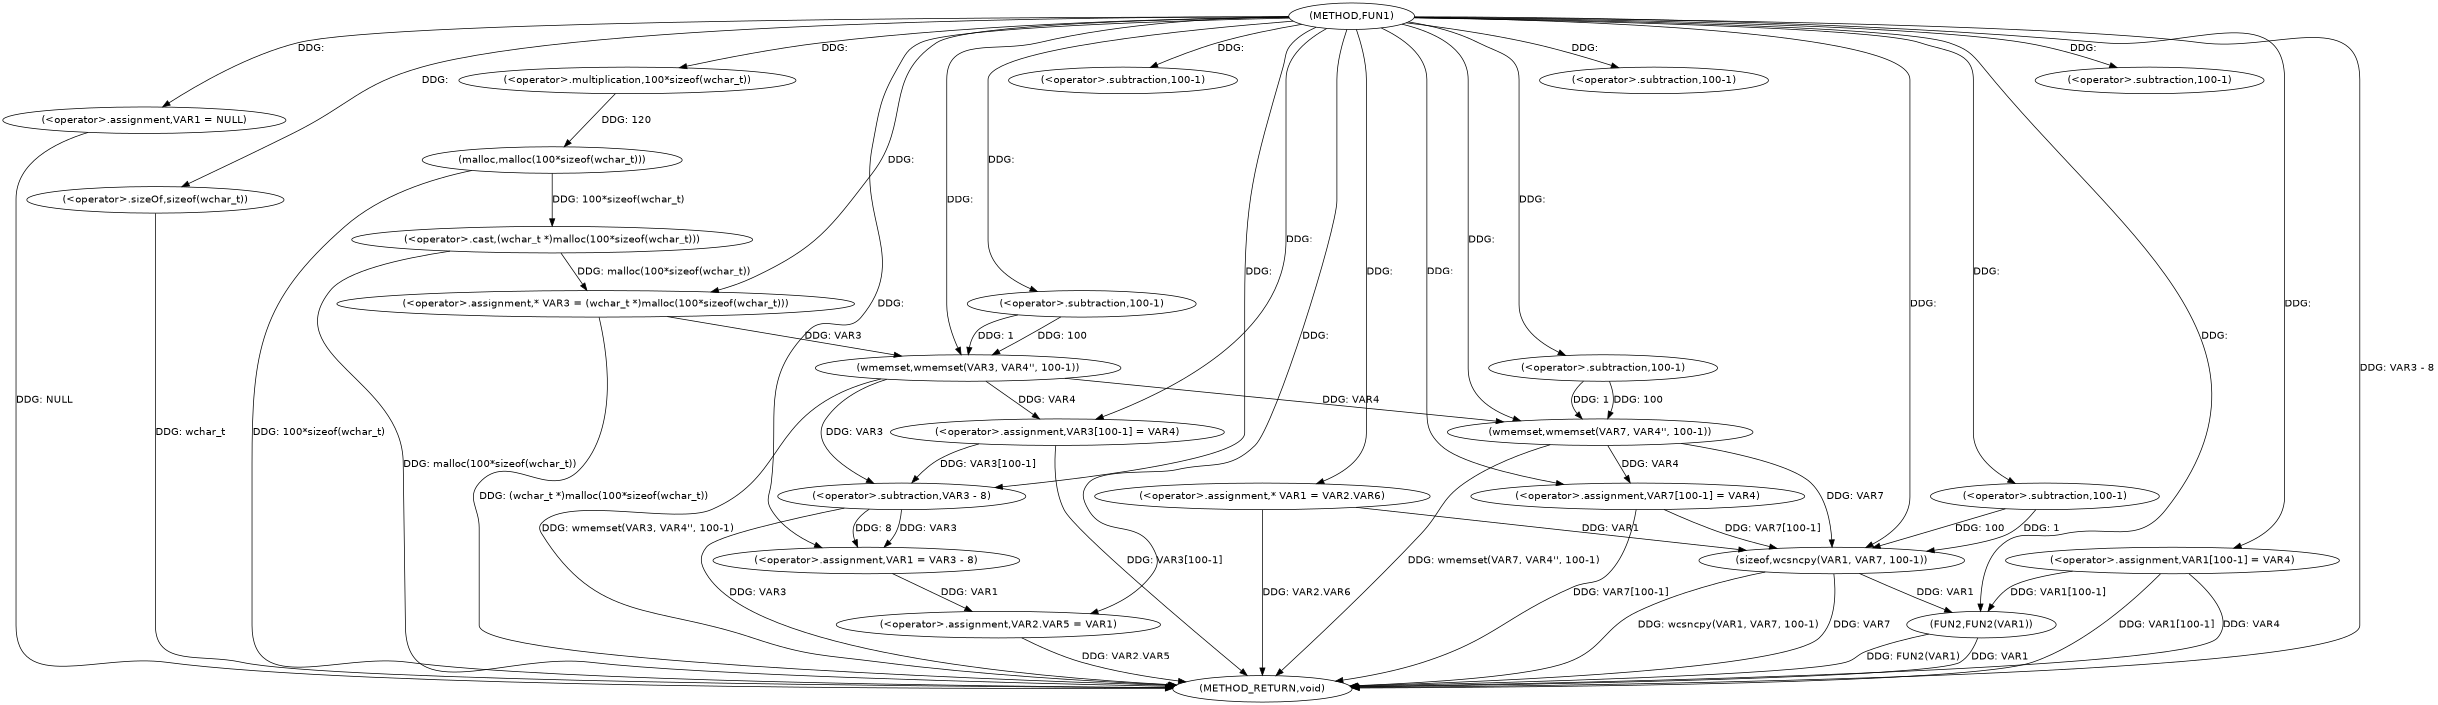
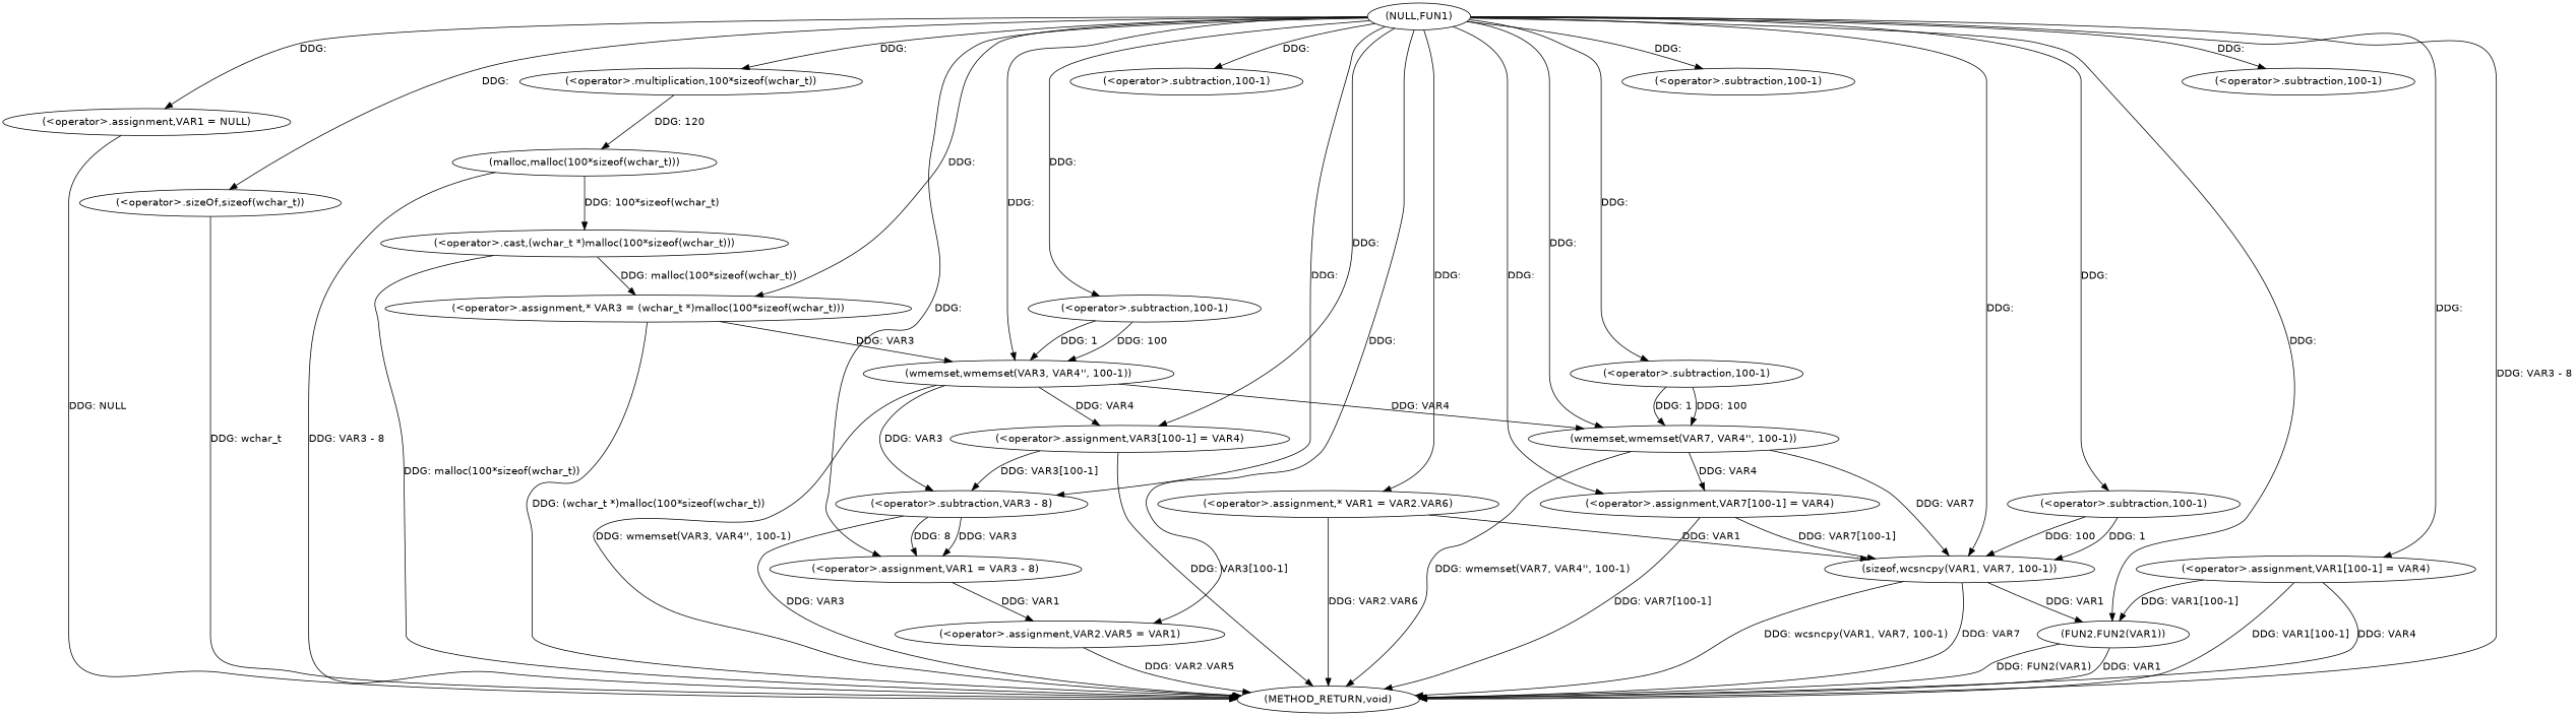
  digraph {
    fontname="DejaVu Sans"
    node [fontname="DejaVu Sans"]
    edge [fontname="DejaVu Sans"]
-   n1 [label="(METHOD,FUN1)"]
+   n1 [label="(NULL,FUN1)"]
    n2 [label="(<operator>.assignment,VAR1 = NULL)"]
    n3 [label="(<operator>.assignment,* VAR3 = (wchar_t *)malloc(100*sizeof(wchar_t)))"]
    n4 [label="(<operator>.multiplication,100*sizeof(wchar_t))"]
    n5 [label="(<operator>.sizeOf,sizeof(wchar_t))"]
    n6 [label="(wmemset,wmemset(VAR3, VAR4'', 100-1))"]
    n7 [label="(<operator>.subtraction,100-1)"]
    n8 [label="(<operator>.assignment,VAR3[100-1] = VAR4)"]
    n9 [label="(<operator>.subtraction,100-1)"]
    n10 [label="(<operator>.assignment,VAR1 = VAR3 - 8)"]
    n11 [label="(<operator>.subtraction,VAR3 - 8)"]
    n12 [label="(<operator>.assignment,VAR2.VAR5 = VAR1)"]
    n13 [label="(<operator>.assignment,* VAR1 = VAR2.VAR6)"]
    n14 [label="(wmemset,wmemset(VAR7, VAR4'', 100-1))"]
    n15 [label="(<operator>.subtraction,100-1)"]
    n16 [label="(<operator>.assignment,VAR7[100-1] = VAR4)"]
    n17 [label="(<operator>.subtraction,100-1)"]
    n18 [label="(sizeof,wcsncpy(VAR1, VAR7, 100-1))"]
    n19 [label="(<operator>.subtraction,100-1)"]
    n20 [label="(<operator>.assignment,VAR1[100-1] = VAR4)"]
    n21 [label="(<operator>.subtraction,100-1)"]
    n22 [label="(FUN2,FUN2(VAR1))"]
    n23 [label="(METHOD_RETURN,void)"]
    n24 [label="(malloc,malloc(100*sizeof(wchar_t)))"]
    n25 [label="(<operator>.cast,(wchar_t *)malloc(100*sizeof(wchar_t)))"]
    n1 -> n2 [label="DDG: "]
    n1 -> n3 [label="DDG: "]
    n1 -> n4 [label="DDG: "]
    n1 -> n5 [label="DDG: "]
    n1 -> n6 [label="DDG: "]
    n1 -> n7 [label="DDG: "]
    n1 -> n8 [label="DDG: "]
    n1 -> n9 [label="DDG: "]
    n1 -> n10 [label="DDG: "]
    n1 -> n11 [label="DDG: "]
    n1 -> n12 [label="DDG: "]
    n1 -> n13 [label="DDG: "]
    n1 -> n14 [label="DDG: "]
    n1 -> n15 [label="DDG: "]
    n1 -> n16 [label="DDG: "]
    n1 -> n17 [label="DDG: "]
    n1 -> n18 [label="DDG: "]
    n1 -> n19 [label="DDG: "]
    n1 -> n20 [label="DDG: "]
    n1 -> n21 [label="DDG: "]
    n1 -> n22 [label="DDG: "]
    n1 -> n23 [label="DDG: VAR3 - 8"]
    n2 -> n23 [label="DDG: NULL"]
    n3 -> n6 [label="DDG: VAR3"]
    n3 -> n23 [label="DDG: (wchar_t *)malloc(100*sizeof(wchar_t))"]
    n4 -> n24 [label="DDG: 120"]
    n5 -> n23 [label="DDG: wchar_t"]
    n6 -> n8 [label="DDG: VAR4"]
    n6 -> n11 [label="DDG: VAR3"]
    n6 -> n14 [label="DDG: VAR4"]
    n6 -> n23 [label="DDG: wmemset(VAR3, VAR4'', 100-1)"]
    n7 -> n6 [label="DDG: 100"]
    n7 -> n6 [label="DDG: 1"]
    n8 -> n11 [label="DDG: VAR3[100-1]"]
    n8 -> n23 [label="DDG: VAR3[100-1]"]
    n10 -> n12 [label="DDG: VAR1"]
    n11 -> n10 [label="DDG: VAR3"]
    n11 -> n10 [label="DDG: 8"]
    n11 -> n23 [label="DDG: VAR3"]
    n12 -> n23 [label="DDG: VAR2.VAR5"]
    n13 -> n18 [label="DDG: VAR1"]
    n13 -> n23 [label="DDG: VAR2.VAR6"]
    n14 -> n16 [label="DDG: VAR4"]
    n14 -> n18 [label="DDG: VAR7"]
    n14 -> n23 [label="DDG: wmemset(VAR7, VAR4'', 100-1)"]
    n15 -> n14 [label="DDG: 100"]
    n15 -> n14 [label="DDG: 1"]
    n16 -> n18 [label="DDG: VAR7[100-1]"]
    n16 -> n23 [label="DDG: VAR7[100-1]"]
    n18 -> n22 [label="DDG: VAR1"]
    n18 -> n23 [label="DDG: wcsncpy(VAR1, VAR7, 100-1)"]
    n18 -> n23 [label="DDG: VAR7"]
    n19 -> n18 [label="DDG: 100"]
    n19 -> n18 [label="DDG: 1"]
    n20 -> n22 [label="DDG: VAR1[100-1]"]
    n20 -> n23 [label="DDG: VAR1[100-1]"]
    n20 -> n23 [label="DDG: VAR4"]
    n22 -> n23 [label="DDG: FUN2(VAR1)"]
    n22 -> n23 [label="DDG: VAR1"]
-   n24 -> n23 [label="DDG: 100*sizeof(wchar_t)"]
+   n24 -> n23 [label="DDG: VAR3 - 8"]
    n24 -> n25 [label="DDG: 100*sizeof(wchar_t)"]
    n25 -> n3 [label="DDG: malloc(100*sizeof(wchar_t))"]
    n25 -> n23 [label="DDG: malloc(100*sizeof(wchar_t))"]
  }
